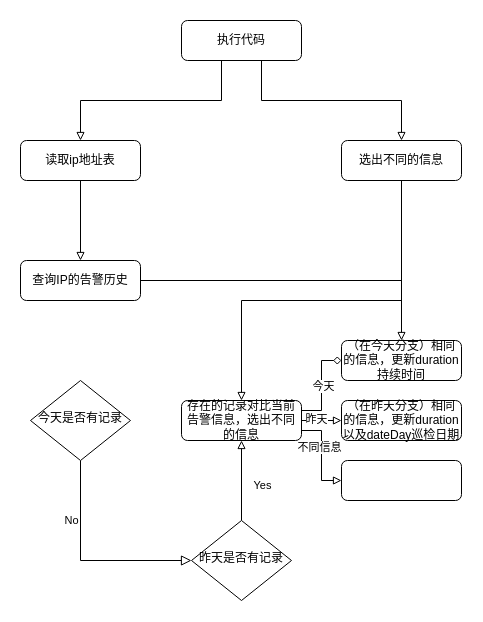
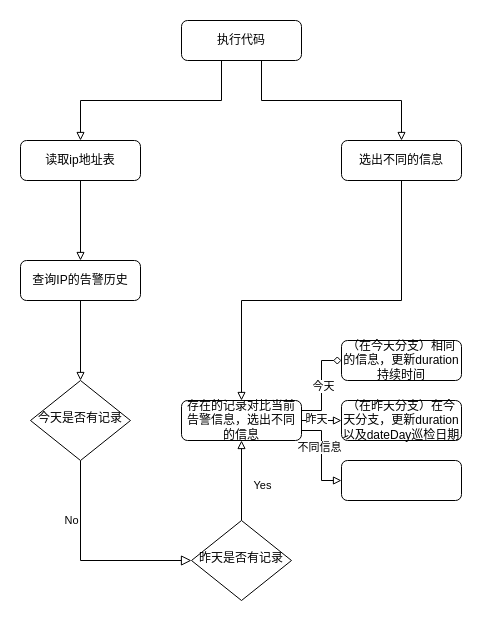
  <mxCell id="0" />
  <mxCell id="1" parent="0" />
  <mxCell id="2" value="" style="edgeStyle=orthogonalEdgeStyle;rounded=0;orthogonalLoop=1;jettySize=auto;html=1;startArrow=none;startFill=0;endArrow=block;endFill=0;" edge="1" parent="1" source="3" target="12"><mxGeometry relative="1" as="geometry" /></mxCell>
  <mxCell id="3" value="读取ip地址表" style="rounded=1;whiteSpace=wrap;html=1;fontSize=12;glass=0;strokeWidth=1;shadow=0;" parent="1" vertex="1"><mxGeometry x="20" y="140" width="120" height="40" as="geometry" /></mxCell>
  <mxCell id="4" value="No" style="edgeStyle=orthogonalEdgeStyle;rounded=0;html=1;jettySize=auto;orthogonalLoop=1;fontSize=11;endArrow=block;endFill=0;endSize=8;strokeWidth=1;shadow=0;labelBackgroundColor=none;entryX=0;entryY=0.5;entryDx=0;entryDy=0;" parent="1" source="5" target="15" edge="1"><mxGeometry x="-0.431" y="-9" relative="1" as="geometry"><mxPoint as="offset" /><Array as="points"><mxPoint x="80" y="560" /></Array></mxGeometry></mxCell>
  <mxCell id="5" value="今天是否有记录" style="rhombus;whiteSpace=wrap;html=1;shadow=0;fontFamily=Helvetica;fontSize=12;align=center;strokeWidth=1;spacing=6;spacingTop=-4;" parent="1" vertex="1"><mxGeometry x="30" y="380" width="100" height="80" as="geometry" /></mxCell>
  <mxCell id="6" style="edgeStyle=orthogonalEdgeStyle;rounded=0;orthogonalLoop=1;jettySize=auto;html=1;entryX=0.5;entryY=0;entryDx=0;entryDy=0;endArrow=block;endFill=0;" edge="1" parent="1" source="8" target="3"><mxGeometry relative="1" as="geometry"><Array as="points"><mxPoint x="221" y="100" /><mxPoint x="80" y="100" /></Array></mxGeometry></mxCell>
  <mxCell id="7" value="" style="edgeStyle=orthogonalEdgeStyle;rounded=0;orthogonalLoop=1;jettySize=auto;html=1;startArrow=none;startFill=0;endArrow=block;endFill=0;" edge="1" parent="1" source="8" target="10"><mxGeometry relative="1" as="geometry"><Array as="points"><mxPoint x="261" y="100" /><mxPoint x="401" y="100" /></Array></mxGeometry></mxCell>
  <mxCell id="8" value="执行代码" style="rounded=1;whiteSpace=wrap;html=1;fontSize=12;glass=0;strokeWidth=1;shadow=0;" vertex="1" parent="1"><mxGeometry x="181" y="20" width="120" height="40" as="geometry" /></mxCell>
  <mxCell id="9" style="edgeStyle=orthogonalEdgeStyle;rounded=0;orthogonalLoop=1;jettySize=auto;html=1;entryX=0.5;entryY=0;entryDx=0;entryDy=0;startArrow=none;startFill=0;endArrow=block;endFill=0;" edge="1" parent="1" source="10" target="22"><mxGeometry relative="1" as="geometry"><Array as="points"><mxPoint x="401" y="300" /><mxPoint x="241" y="300" /></Array></mxGeometry></mxCell>
  <mxCell id="10" value="选出不同的信息" style="rounded=1;whiteSpace=wrap;html=1;fontSize=12;glass=0;strokeWidth=1;shadow=0;" vertex="1" parent="1"><mxGeometry x="341" y="140" width="120" height="40" as="geometry" /></mxCell>
- <mxCell id="11" style="edgeStyle=orthogonalEdgeStyle;rounded=0;orthogonalLoop=1;jettySize=auto;html=1;startArrow=none;startFill=0;endArrow=block;endFill=0;" edge="1" parent="1" source="12" target="23"><mxGeometry relative="1" as="geometry" /></mxCell>
+ <mxCell id="11" style="edgeStyle=orthogonalEdgeStyle;rounded=0;orthogonalLoop=1;jettySize=auto;html=1;entryX=0.5;entryY=0;entryDx=0;entryDy=0;startArrow=none;startFill=0;endArrow=block;endFill=0;" edge="1" parent="1" source="12" target="5"><mxGeometry relative="1" as="geometry" /></mxCell>
  <mxCell id="12" value="查询IP的告警历史" style="rounded=1;whiteSpace=wrap;html=1;fontSize=12;glass=0;strokeWidth=1;shadow=0;" vertex="1" parent="1"><mxGeometry x="20" y="260" width="120" height="40" as="geometry" /></mxCell>
  <mxCell id="13" style="edgeStyle=orthogonalEdgeStyle;rounded=0;orthogonalLoop=1;jettySize=auto;html=1;startArrow=none;startFill=0;endArrow=block;endFill=0;" edge="1" parent="1" source="15" target="22"><mxGeometry relative="1" as="geometry" /></mxCell>
  <mxCell id="14" value="Yes" style="edgeLabel;html=1;align=center;verticalAlign=middle;resizable=0;points=[];" vertex="1" connectable="0" parent="13"><mxGeometry x="-0.087" y="2" relative="1" as="geometry"><mxPoint x="22" y="1" as="offset" /></mxGeometry></mxCell>
  <mxCell id="15" value="昨天是否有记录" style="rhombus;whiteSpace=wrap;html=1;shadow=0;fontFamily=Helvetica;fontSize=12;align=center;strokeWidth=1;spacing=6;spacingTop=-4;" vertex="1" parent="1"><mxGeometry x="191" y="520" width="100" height="80" as="geometry" /></mxCell>
  <mxCell id="16" value="" style="edgeStyle=orthogonalEdgeStyle;rounded=0;orthogonalLoop=1;jettySize=auto;html=1;startArrow=none;startFill=0;endArrow=diamond;endFill=0;entryX=0;entryY=0.5;entryDx=0;entryDy=0;" edge="1" parent="1" source="22" target="23"><mxGeometry relative="1" as="geometry"><Array as="points"><mxPoint x="321" y="410" /><mxPoint x="321" y="360" /></Array></mxGeometry></mxCell>
  <mxCell id="17" value="今天" style="edgeLabel;html=1;align=center;verticalAlign=middle;resizable=0;points=[];" vertex="1" connectable="0" parent="16"><mxGeometry y="-1" relative="1" as="geometry"><mxPoint as="offset" /></mxGeometry></mxCell>
  <mxCell id="18" value="" style="edgeStyle=orthogonalEdgeStyle;rounded=0;orthogonalLoop=1;jettySize=auto;html=1;startArrow=none;startFill=0;endArrow=block;endFill=0;entryX=0;entryY=0.5;entryDx=0;entryDy=0;" edge="1" parent="1" source="22" target="24"><mxGeometry relative="1" as="geometry"><Array as="points"><mxPoint x="311" y="420" /><mxPoint x="311" y="420" /></Array></mxGeometry></mxCell>
  <mxCell id="19" value="昨天" style="edgeLabel;html=1;align=center;verticalAlign=middle;resizable=0;points=[];" vertex="1" connectable="0" parent="18"><mxGeometry x="-0.3" y="2" relative="1" as="geometry"><mxPoint as="offset" /></mxGeometry></mxCell>
  <mxCell id="20" style="edgeStyle=orthogonalEdgeStyle;rounded=0;orthogonalLoop=1;jettySize=auto;html=1;exitX=1;exitY=0.75;exitDx=0;exitDy=0;entryX=0;entryY=0.5;entryDx=0;entryDy=0;startArrow=none;startFill=0;endArrow=block;endFill=0;" edge="1" parent="1" source="22" target="25"><mxGeometry relative="1" as="geometry" /></mxCell>
  <mxCell id="21" value="不同信息" style="edgeLabel;html=1;align=center;verticalAlign=middle;resizable=0;points=[];" vertex="1" connectable="0" parent="20"><mxGeometry x="-0.2" y="-3" relative="1" as="geometry"><mxPoint as="offset" /></mxGeometry></mxCell>
  <mxCell id="22" value="存在的记录对比当前告警信息，选出不同的信息" style="rounded=1;whiteSpace=wrap;html=1;fontSize=12;glass=0;strokeWidth=1;shadow=0;" vertex="1" parent="1"><mxGeometry x="181" y="400" width="120" height="40" as="geometry" /></mxCell>
  <mxCell id="23" value="（在今天分支）相同的信息，更新duration持续时间" style="rounded=1;whiteSpace=wrap;html=1;fontSize=12;glass=0;strokeWidth=1;shadow=0;" vertex="1" parent="1"><mxGeometry x="341" y="340" width="120" height="40" as="geometry" /></mxCell>
- <mxCell id="24" value="（在昨天分支）相同的信息，更新duration以及dateDay巡检日期" style="rounded=1;whiteSpace=wrap;html=1;fontSize=12;glass=0;strokeWidth=1;shadow=0;" vertex="1" parent="1"><mxGeometry x="341" y="400" width="120" height="40" as="geometry" /></mxCell>
+ <mxCell id="24" value="（在昨天分支）在今天分支，更新duration以及dateDay巡检日期" style="rounded=1;whiteSpace=wrap;html=1;fontSize=12;glass=0;strokeWidth=1;shadow=0;" vertex="1" parent="1"><mxGeometry x="341" y="400" width="120" height="40" as="geometry" /></mxCell>
  <mxCell id="25" value="" style="rounded=1;whiteSpace=wrap;html=1;fontSize=12;glass=0;strokeWidth=1;shadow=0;" vertex="1" parent="1"><mxGeometry x="341" y="460" width="120" height="40" as="geometry" /></mxCell>
